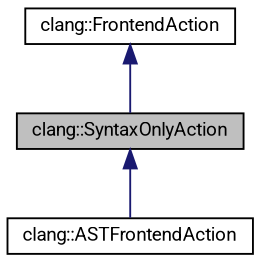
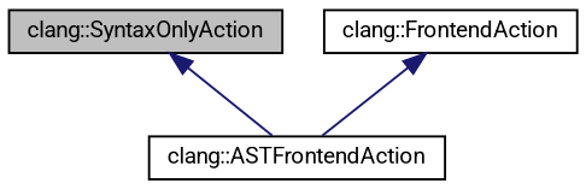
  digraph {
    fontname=Roboto
    node [color=black fontname=Roboto fontsize=10 shape=record]
    edge [color=midnightblue dir=back fontname=Roboto fontsize=10 labelfontname=Helvetica labelfontsize=10 style=solid]
    n1 [fillcolor=grey75 fontcolor=black height=0.2 label="clang::SyntaxOnlyAction" style=filled width=0.4]
    n2 [height=0.2 label="clang::ASTFrontendAction" width=0.4]
    n3 [height=0.2 label="clang::FrontendAction" width=0.4]
    n1 -> n2
-   n3 -> n1
+   n3 -> n2
  }
